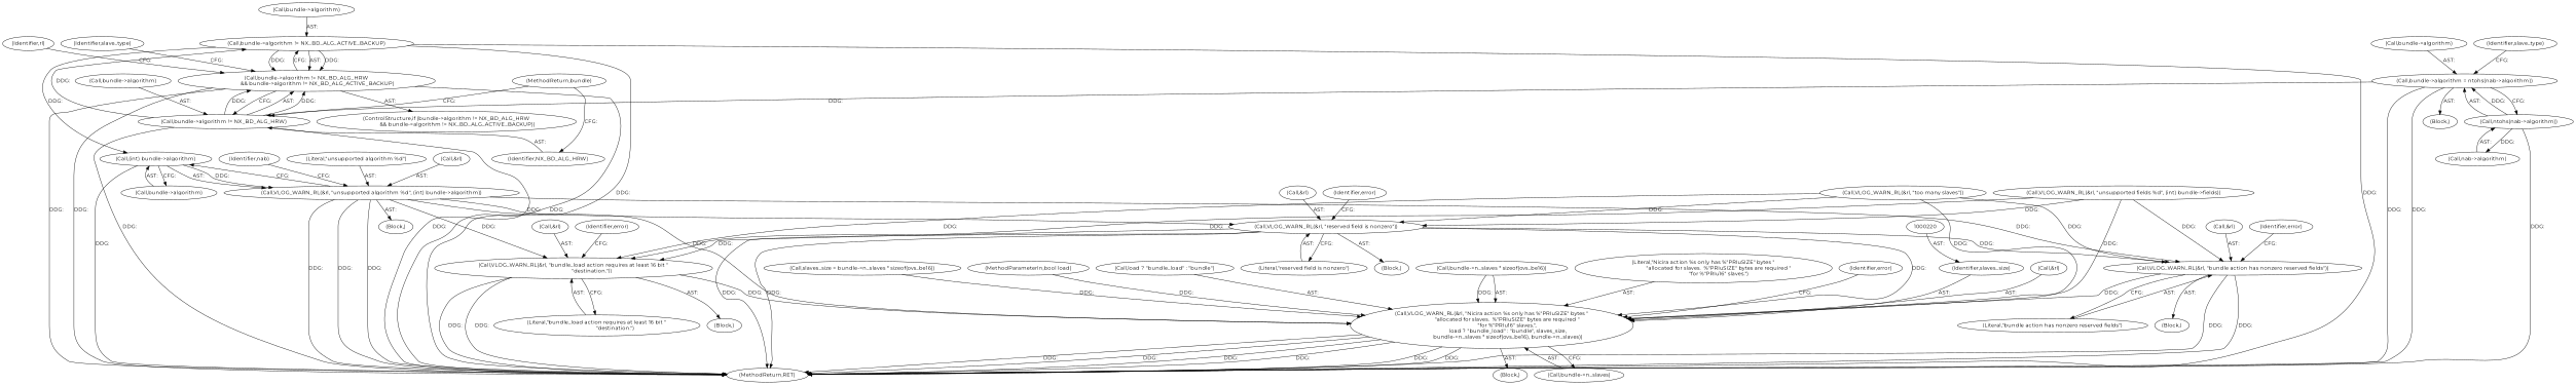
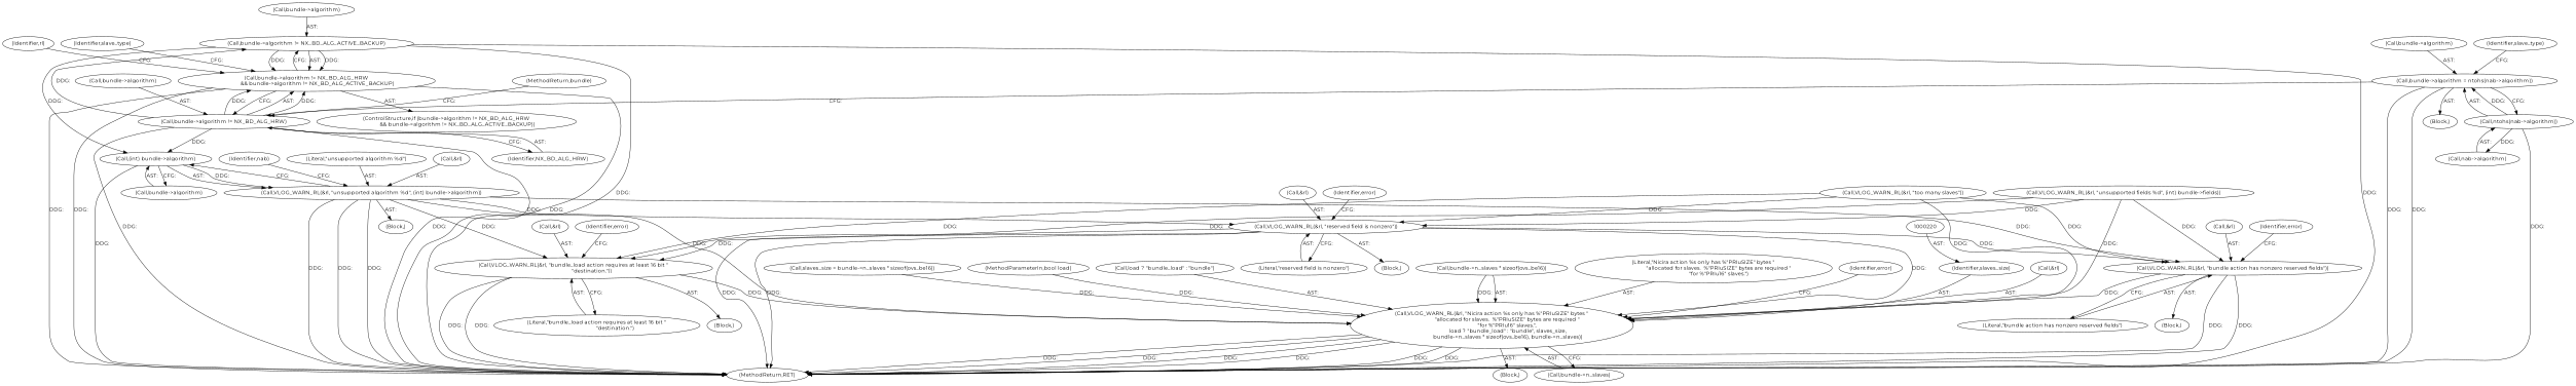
  digraph {
    fontname=Montserrat
    node [fontname=Montserrat]
    edge [fontname=Montserrat]
    n1 [label="(Call,bundle->algorithm != NX_BD_ALG_ACTIVE_BACKUP)"]
    n2 [label="(Call,bundle->algorithm != NX_BD_ALG_HRW\n               && bundle->algorithm != NX_BD_ALG_ACTIVE_BACKUP)"]
    n3 [label="(Call,(int) bundle->algorithm)"]
    n4 [label="(MethodReturn,RET)"]
    n5 [label="(Call,bundle->algorithm != NX_BD_ALG_HRW)"]
    n6 [label="(ControlStructure,if (bundle->algorithm != NX_BD_ALG_HRW\n               && bundle->algorithm != NX_BD_ALG_ACTIVE_BACKUP))"]
    n7 [label="(Call,VLOG_WARN_RL(&rl, \"unsupported algorithm %d\", (int) bundle->algorithm))"]
    n8 [label="(Call,bundle->algorithm)"]
    n9 [label="(Identifier,NX_BD_ALG_HRW)"]
    n10 [label="(Call,bundle->algorithm = ntohs(nab->algorithm))"]
    n11 [label="(Call,ntohs(nab->algorithm))"]
    n12 [label="(Block,)"]
    n13 [label="(Call,nab->algorithm)"]
    n14 [label="(Call,VLOG_WARN_RL(&rl, \"reserved field is nonzero\"))"]
    n15 [label="(Call,VLOG_WARN_RL(&rl, \"bundle_load action requires at least 16 bit \"\n                         \"destination.\"))"]
    n16 [label="(Call,VLOG_WARN_RL(&rl, \"Nicira action %s only has %\"PRIuSIZE\" bytes \"\n                     \"allocated for slaves.  %\"PRIuSIZE\" bytes are required \"\n                     \"for %\"PRIu16\" slaves.\",\n                      load ? \"bundle_load\" : \"bundle\", slaves_size,\n                      bundle->n_slaves * sizeof(ovs_be16), bundle->n_slaves))"]
    n17 [label="(Call,VLOG_WARN_RL(&rl, \"bundle action has nonzero reserved fields\"))"]
    n18 [label="(Block,)"]
    n19 [label="(Literal,\"reserved field is nonzero\")"]
    n20 [label="(Block,)"]
    n21 [label="(Literal,\"bundle_load action requires at least 16 bit \"\n                         \"destination.\")"]
    n22 [label="(Block,)"]
    n23 [label="(Call,bundle->n_slaves)"]
    n24 [label="(Block,)"]
    n25 [label="(Literal,\"bundle action has nonzero reserved fields\")"]
    n26 [label="(Block,)"]
    n27 [label="(Identifier,slave_type)"]
    n28 [label="(Call,slaves_size < bundle->n_slaves * sizeof(ovs_be16))"]
    n29 [label="(Call,&rl)"]
    n30 [label="(Call,bundle->algorithm)"]
    n31 [label="(MethodParameterIn,bool load)"]
    n32 [label="(Identifier,error)"]
    n33 [label="(Call,&rl)"]
    n34 [label="(Identifier,error)"]
    n35 [label="(Identifier,rl)"]
    n36 [label="(Call,load ? \"bundle_load\" : \"bundle\")"]
    n37 [label="(Identifier,nab)"]
    n38 [label="(Call,&rl)"]
    n39 [label="(Literal,\"unsupported algorithm %d\")"]
    n40 [label="(Call,bundle->algorithm)"]
    n41 [label="(MethodReturn,bundle)"]
    n42 [label="(Call,VLOG_WARN_RL(&rl, \"unsupported fields %d\", (int) bundle->fields))"]
    n43 [label="(Call,&rl)"]
    n44 [label="(Call,bundle->algorithm)"]
    n45 [label="(Identifier,error)"]
    n46 [label="(Identifier,slaves_size)"]
    n47 [label="(Call,bundle->n_slaves * sizeof(ovs_be16))"]
    n48 [label="(Literal,\"Nicira action %s only has %\"PRIuSIZE\" bytes \"\n                     \"allocated for slaves.  %\"PRIuSIZE\" bytes are required \"\n                     \"for %\"PRIu16\" slaves.\")"]
    n49 [label="(Identifier,error)"]
    n50 [label="(Call,VLOG_WARN_RL(&rl, \"too many slaves\"))"]
    n51 [label="(Identifier,slave_type)"]
    n52 [label="(Call,&rl)"]
    1000220
    n1 -> n2 [label="AST: "]
    n1 -> n2 [label="DDG: "]
    n1 -> n2 [label="DDG: "]
    n1 -> n3 [label="DDG: "]
    n1 -> n4 [label="DDG: "]
    n1 -> n4 [label="DDG: "]
    n2 -> n1 [label="CFG: "]
    n2 -> n4 [label="DDG: "]
    n2 -> n4 [label="DDG: "]
    n2 -> n4 [label="DDG: "]
    n2 -> n5 [label="CFG: "]
    n2 -> n6 [label="AST: "]
    n3 -> n4 [label="DDG: "]
    n3 -> n7 [label="AST: "]
    n3 -> n7 [label="DDG: "]
    n3 -> n8 [label="CFG: "]
    n5 -> n1 [label="DDG: "]
    n5 -> n2 [label="AST: "]
    n5 -> n2 [label="DDG: "]
    n5 -> n2 [label="DDG: "]
+   n5 -> n3 [label="DDG: "]
    n5 -> n4 [label="DDG: "]
    n5 -> n4 [label="DDG: "]
-   n41 -> n9 [label="CFG: "]
+   n5 -> n9 [label="CFG: "]
    n7 -> n3 [label="CFG: "]
    n7 -> n4 [label="DDG: "]
    n7 -> n4 [label="DDG: "]
    n7 -> n4 [label="DDG: "]
    n7 -> n14 [label="DDG: "]
    n7 -> n15 [label="DDG: "]
    n7 -> n16 [label="DDG: "]
    n7 -> n17 [label="DDG: "]
    n7 -> n18 [label="AST: "]
    n8 -> n3 [label="AST: "]
    n9 -> n5 [label="AST: "]
    n10 -> n4 [label="DDG: "]
    n10 -> n4 [label="DDG: "]
-   n10 -> n5 [label="DDG: "]
+   n10 -> n5 [label="CFG: "]
    n10 -> n11 [label="CFG: "]
    n10 -> n12 [label="AST: "]
    n11 -> n4 [label="DDG: "]
    n11 -> n10 [label="AST: "]
    n11 -> n10 [label="DDG: "]
    n11 -> n13 [label="DDG: "]
    n13 -> n11 [label="AST: "]
    n14 -> n4 [label="DDG: "]
    n14 -> n4 [label="DDG: "]
    n14 -> n15 [label="DDG: "]
    n14 -> n16 [label="DDG: "]
    n14 -> n17 [label="DDG: "]
    n14 -> n19 [label="CFG: "]
    n14 -> n20 [label="AST: "]
    n15 -> n4 [label="DDG: "]
    n15 -> n4 [label="DDG: "]
    n15 -> n16 [label="DDG: "]
    n15 -> n21 [label="CFG: "]
    n15 -> n22 [label="AST: "]
    n16 -> n4 [label="DDG: "]
    n16 -> n4 [label="DDG: "]
    n16 -> n4 [label="DDG: "]
    n16 -> n4 [label="DDG: "]
    n16 -> n4 [label="DDG: "]
    n16 -> n4 [label="DDG: "]
    n16 -> n23 [label="CFG: "]
    n16 -> n24 [label="AST: "]
    n17 -> n4 [label="DDG: "]
    n17 -> n4 [label="DDG: "]
    n17 -> n16 [label="DDG: "]
    n17 -> n25 [label="CFG: "]
    n17 -> n26 [label="AST: "]
    n19 -> n14 [label="AST: "]
    n21 -> n15 [label="AST: "]
    n23 -> n16 [label="AST: "]
    n25 -> n17 [label="AST: "]
    n27 -> n10 [label="CFG: "]
    n28 -> n16 [label="DDG: "]
    n29 -> n15 [label="AST: "]
    n30 -> n1 [label="AST: "]
    n31 -> n16 [label="DDG: "]
    n32 -> n15 [label="CFG: "]
    n33 -> n17 [label="AST: "]
    n34 -> n17 [label="CFG: "]
    n35 -> n2 [label="CFG: "]
    n36 -> n16 [label="AST: "]
    n37 -> n7 [label="CFG: "]
    n38 -> n16 [label="AST: "]
    n39 -> n7 [label="AST: "]
    n40 -> n10 [label="AST: "]
    n41 -> n5 [label="CFG: "]
    n42 -> n14 [label="DDG: "]
    n42 -> n15 [label="DDG: "]
    n42 -> n16 [label="DDG: "]
    n42 -> n17 [label="DDG: "]
    n43 -> n14 [label="AST: "]
    n44 -> n5 [label="AST: "]
    n45 -> n14 [label="CFG: "]
    n46 -> n16 [label="AST: "]
    n47 -> n16 [label="AST: "]
    n47 -> n16 [label="DDG: "]
    n48 -> n16 [label="AST: "]
    n49 -> n16 [label="CFG: "]
    n50 -> n14 [label="DDG: "]
    n50 -> n15 [label="DDG: "]
    n50 -> n16 [label="DDG: "]
    n50 -> n17 [label="DDG: "]
    n51 -> n2 [label="CFG: "]
    n52 -> n7 [label="AST: "]
    1000220 -> n46 [label="AST: "]
  }
